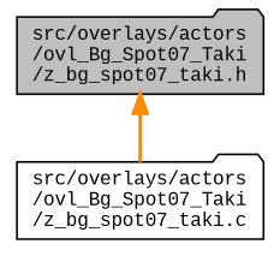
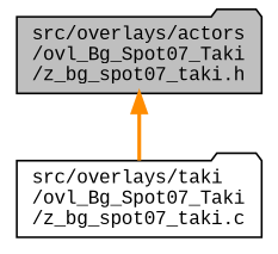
  digraph {
    fontname="Liberation Mono"
    node [color=black fontname="Liberation Mono" fontsize=10 shape=folder style=filled]
    n1 [fillcolor=grey75 fontcolor=black height=0.2 label="src/overlays/actors\l/ovl_Bg_Spot07_Taki\l/z_bg_spot07_taki.h" width=0.4]
-   n2 [fillcolor=white height=0.2 label="src/overlays/actors\l/ovl_Bg_Spot07_Taki\l/z_bg_spot07_taki.c" width=0.4]
+   n2 [fillcolor=white height=0.2 label="src/overlays/taki\l/ovl_Bg_Spot07_Taki\l/z_bg_spot07_taki.c" width=0.4]
    n1 -> n2 [color=darkorange dir=back fontname="Liberation Mono" fontsize=10 labelfontname=Helvetica labelfontsize=10 style=bold]
  }
